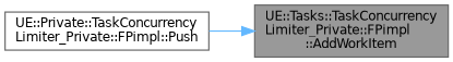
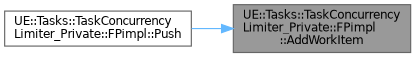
  digraph {
    rankdir=RL
    node [fontname=Helvetica fontsize=10 shape=box style=filled]
    n1 [color=gray40 fillcolor=grey60 fontcolor=black height=0.2 label="UE::Tasks::TaskConcurrency\lLimiter_Private::FPimpl\l::AddWorkItem" width=0.4]
-   n2 [color=grey40 fillcolor=white height=0.2 label="UE::Private::TaskConcurrency\lLimiter_Private::FPimpl::Push" width=0.4]
+   n2 [color=grey40 fillcolor=white height=0.2 label="UE::Tasks::TaskConcurrency\lLimiter_Private::FPimpl::Push" width=0.4]
    n1 -> n2 [color=steelblue1 dir=back fontname=Helvetica fontsize=10 labelfontname=Helvetica labelfontsize=10 style=solid]
  }
